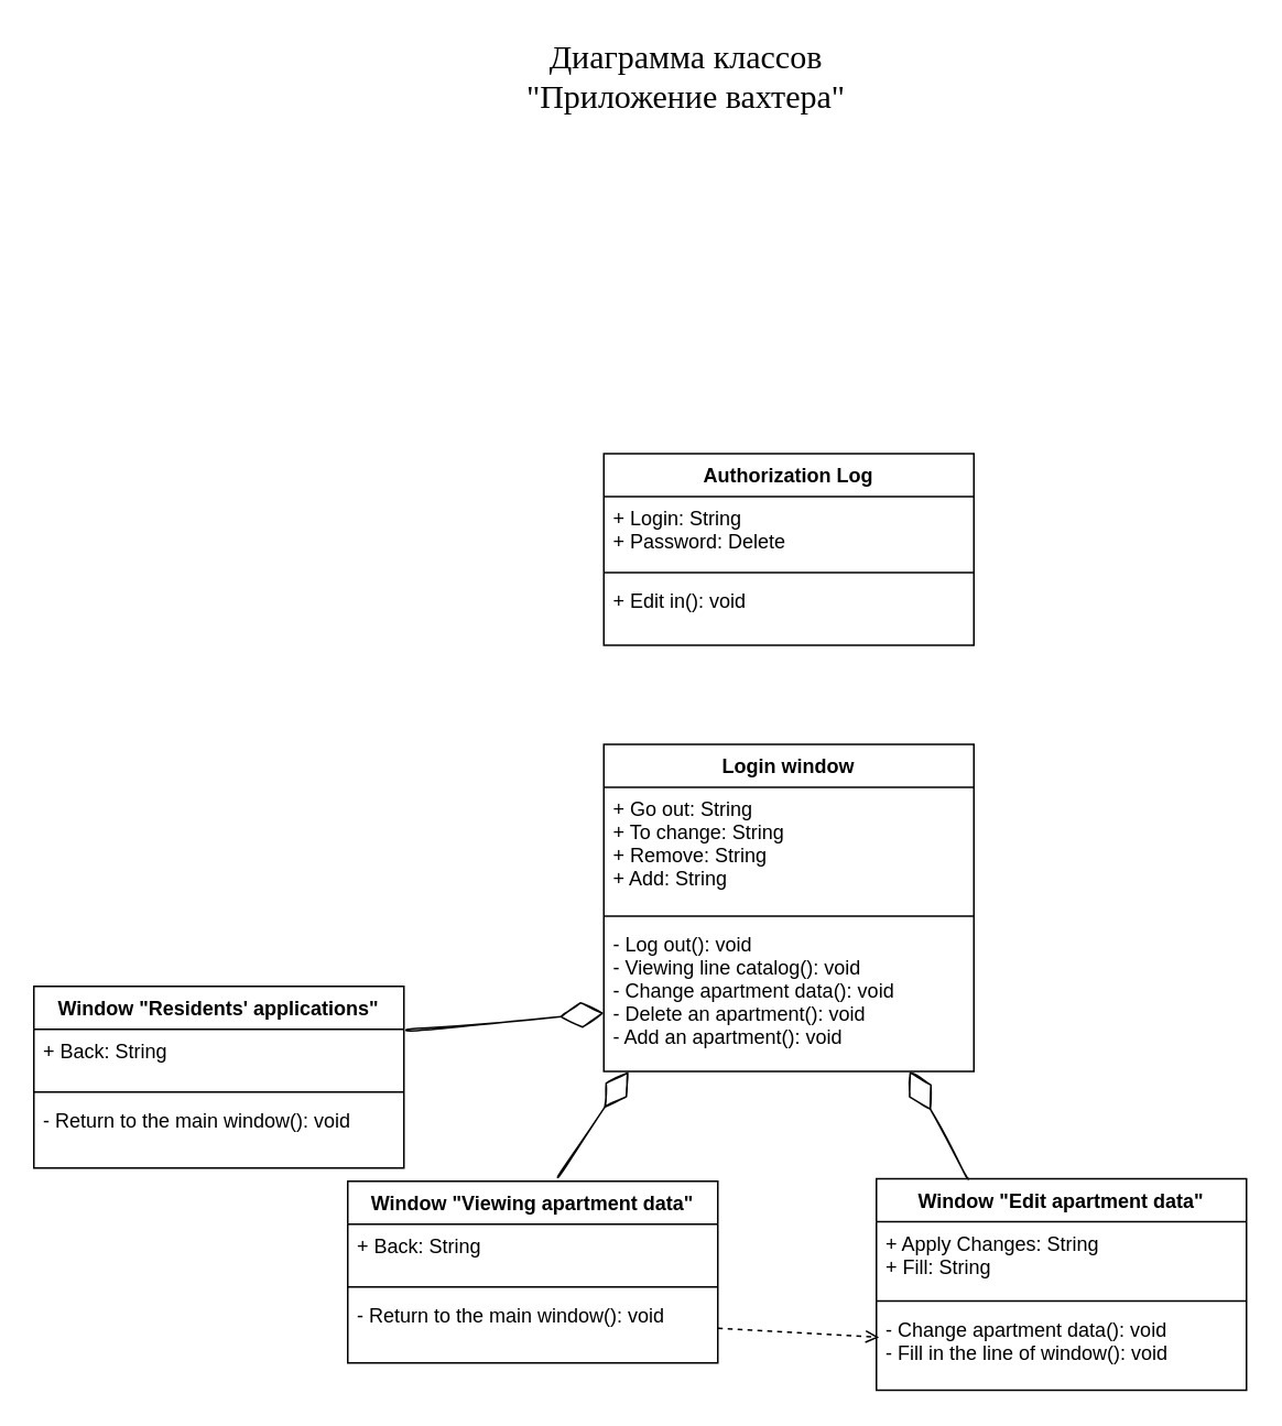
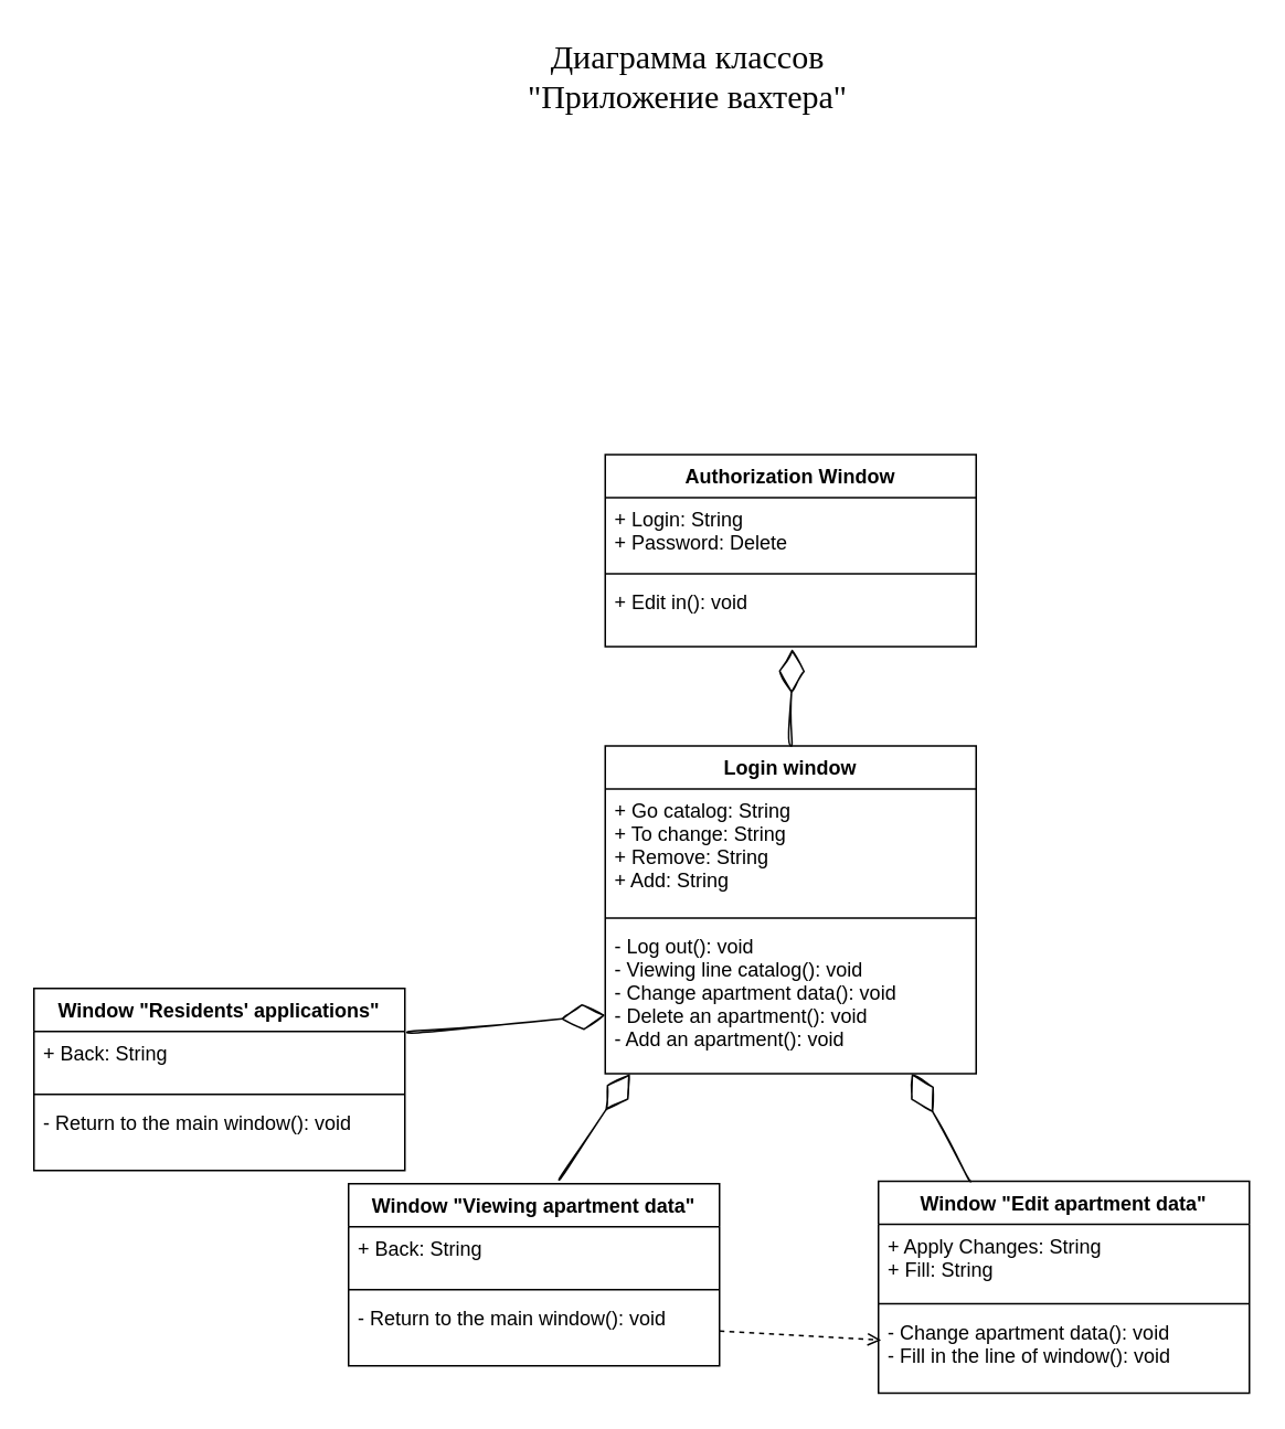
  <mxCell id="0" />
  <mxCell id="1" parent="0" />
  <mxCell id="2" value="Login window" style="swimlane;fontStyle=1;align=center;verticalAlign=top;childLayout=stackLayout;horizontal=1;startSize=26;horizontalStack=0;resizeParent=1;resizeParentMax=0;resizeLast=0;collapsible=1;marginBottom=0;" parent="1" vertex="1"><mxGeometry x="365" y="450" width="224" height="198" as="geometry" /></mxCell>
- <mxCell id="3" value="+ Go out: String&#10;+ To change: String&#10;+ Remove: String&#10;+ Add: String" style="text;strokeColor=none;fillColor=none;align=left;verticalAlign=top;spacingLeft=4;spacingRight=4;overflow=hidden;rotatable=0;points=[[0,0.5],[1,0.5]];portConstraint=eastwest;" parent="2" vertex="1"><mxGeometry y="26" width="224" height="74" as="geometry" /></mxCell>
+ <mxCell id="3" value="+ Go catalog: String&#10;+ To change: String&#10;+ Remove: String&#10;+ Add: String" style="text;strokeColor=none;fillColor=none;align=left;verticalAlign=top;spacingLeft=4;spacingRight=4;overflow=hidden;rotatable=0;points=[[0,0.5],[1,0.5]];portConstraint=eastwest;" parent="2" vertex="1"><mxGeometry y="26" width="224" height="74" as="geometry" /></mxCell>
  <mxCell id="4" value="" style="line;strokeWidth=1;fillColor=none;align=left;verticalAlign=middle;spacingTop=-1;spacingLeft=3;spacingRight=3;rotatable=0;labelPosition=right;points=[];portConstraint=eastwest;" parent="2" vertex="1"><mxGeometry y="100" width="224" height="8" as="geometry" /></mxCell>
  <mxCell id="5" value="- Log out(): void&#10;- Viewing line catalog(): void&#10;- Change apartment data(): void&#10;- Delete an apartment(): void&#10;- Add an apartment(): void" style="text;strokeColor=none;fillColor=none;align=left;verticalAlign=top;spacingLeft=4;spacingRight=4;overflow=hidden;rotatable=0;points=[[0,0.5],[1,0.5]];portConstraint=eastwest;" parent="2" vertex="1"><mxGeometry y="108" width="224" height="90" as="geometry" /></mxCell>
+ <mxCell id="6" value="" style="endArrow=diamondThin;endFill=0;endSize=24;html=1;shadow=0;sketch=1;strokeColor=#050505;strokeWidth=1;curved=1;jumpStyle=sharp;jumpSize=7;exitX=0.5;exitY=0;exitDx=0;exitDy=0;entryX=0.504;entryY=1.035;entryDx=0;entryDy=0;entryPerimeter=0;" parent="1" source="2" target="15" edge="1"><mxGeometry width="160" relative="1" as="geometry"><mxPoint x="352.5" y="529" as="sourcePoint" /><mxPoint x="477.177" y="346" as="targetPoint" /></mxGeometry></mxCell>
  <mxCell id="7" value="&lt;font face=&quot;Times New Roman&quot; style=&quot;font-size: 20px&quot;&gt;Диаграмма классов&lt;br&gt;&quot;Приложение вахтера&quot;&lt;/font&gt;" style="text;html=1;strokeColor=none;fillColor=none;align=center;verticalAlign=middle;whiteSpace=wrap;rounded=0;" parent="1" vertex="1"><mxGeometry x="310" y="20" width="210" height="50" as="geometry" /></mxCell>
  <mxCell id="8" value="Window &quot;Viewing apartment data&quot;" style="swimlane;fontStyle=1;align=center;verticalAlign=top;childLayout=stackLayout;horizontal=1;startSize=26;horizontalStack=0;resizeParent=1;resizeParentMax=0;resizeLast=0;collapsible=1;marginBottom=0;" parent="1" vertex="1"><mxGeometry x="210" y="714.42" width="224" height="110" as="geometry" /></mxCell>
  <mxCell id="9" value="+ Back: String&#10;" style="text;strokeColor=none;fillColor=none;align=left;verticalAlign=top;spacingLeft=4;spacingRight=4;overflow=hidden;rotatable=0;points=[[0,0.5],[1,0.5]];portConstraint=eastwest;" parent="8" vertex="1"><mxGeometry y="26" width="224" height="34" as="geometry" /></mxCell>
  <mxCell id="10" value="" style="line;strokeWidth=1;fillColor=none;align=left;verticalAlign=middle;spacingTop=-1;spacingLeft=3;spacingRight=3;rotatable=0;labelPosition=right;points=[];portConstraint=eastwest;" parent="8" vertex="1"><mxGeometry y="60" width="224" height="8" as="geometry" /></mxCell>
  <mxCell id="11" value="- Return to the main window(): void" style="text;strokeColor=none;fillColor=none;align=left;verticalAlign=top;spacingLeft=4;spacingRight=4;overflow=hidden;rotatable=0;points=[[0,0.5],[1,0.5]];portConstraint=eastwest;" parent="8" vertex="1"><mxGeometry y="68" width="224" height="42" as="geometry" /></mxCell>
- <mxCell id="12" value="Authorization Log" style="swimlane;fontStyle=1;align=center;verticalAlign=top;childLayout=stackLayout;horizontal=1;startSize=26;horizontalStack=0;resizeParent=1;resizeParentMax=0;resizeLast=0;collapsible=1;marginBottom=0;" parent="1" vertex="1"><mxGeometry x="365" y="274" width="224" height="116" as="geometry" /></mxCell>
+ <mxCell id="12" value="Authorization Window" style="swimlane;fontStyle=1;align=center;verticalAlign=top;childLayout=stackLayout;horizontal=1;startSize=26;horizontalStack=0;resizeParent=1;resizeParentMax=0;resizeLast=0;collapsible=1;marginBottom=0;" parent="1" vertex="1"><mxGeometry x="365" y="274" width="224" height="116" as="geometry" /></mxCell>
  <mxCell id="13" value="+ Login: String&#10;+ Password: Delete" style="text;strokeColor=none;fillColor=none;align=left;verticalAlign=top;spacingLeft=4;spacingRight=4;overflow=hidden;rotatable=0;points=[[0,0.5],[1,0.5]];portConstraint=eastwest;" parent="12" vertex="1"><mxGeometry y="26" width="224" height="42" as="geometry" /></mxCell>
  <mxCell id="14" value="" style="line;strokeWidth=1;fillColor=none;align=left;verticalAlign=middle;spacingTop=-1;spacingLeft=3;spacingRight=3;rotatable=0;labelPosition=right;points=[];portConstraint=eastwest;" parent="12" vertex="1"><mxGeometry y="68" width="224" height="8" as="geometry" /></mxCell>
  <mxCell id="15" value="+ Edit in(): void&#10;" style="text;strokeColor=none;fillColor=none;align=left;verticalAlign=top;spacingLeft=4;spacingRight=4;overflow=hidden;rotatable=0;points=[[0,0.5],[1,0.5]];portConstraint=eastwest;" parent="12" vertex="1"><mxGeometry y="76" width="224" height="40" as="geometry" /></mxCell>
  <mxCell id="16" value="Window &quot;Edit apartment data&quot;" style="swimlane;fontStyle=1;align=center;verticalAlign=top;childLayout=stackLayout;horizontal=1;startSize=26;horizontalStack=0;resizeParent=1;resizeParentMax=0;resizeLast=0;collapsible=1;marginBottom=0;" parent="1" vertex="1"><mxGeometry x="530" y="713" width="224" height="128" as="geometry" /></mxCell>
  <mxCell id="17" value="+ Apply Changes: String&#10;+ Fill: String" style="text;strokeColor=none;fillColor=none;align=left;verticalAlign=top;spacingLeft=4;spacingRight=4;overflow=hidden;rotatable=0;points=[[0,0.5],[1,0.5]];portConstraint=eastwest;" parent="16" vertex="1"><mxGeometry y="26" width="224" height="44" as="geometry" /></mxCell>
  <mxCell id="18" value="" style="line;strokeWidth=1;fillColor=none;align=left;verticalAlign=middle;spacingTop=-1;spacingLeft=3;spacingRight=3;rotatable=0;labelPosition=right;points=[];portConstraint=eastwest;" parent="16" vertex="1"><mxGeometry y="70" width="224" height="8" as="geometry" /></mxCell>
  <mxCell id="19" value="- Change apartment data(): void&#10;- Fill in the line of window(): void" style="text;strokeColor=none;fillColor=none;align=left;verticalAlign=top;spacingLeft=4;spacingRight=4;overflow=hidden;rotatable=0;points=[[0,0.5],[1,0.5]];portConstraint=eastwest;" parent="16" vertex="1"><mxGeometry y="78" width="224" height="50" as="geometry" /></mxCell>
  <mxCell id="20" value="" style="endArrow=diamondThin;endFill=0;endSize=24;html=1;shadow=0;sketch=1;strokeColor=#050505;strokeWidth=1;curved=1;jumpStyle=sharp;jumpSize=7;exitX=0.25;exitY=0;exitDx=0;exitDy=0;" parent="1" source="16" edge="1"><mxGeometry width="160" relative="1" as="geometry"><mxPoint x="222" y="618" as="sourcePoint" /><mxPoint x="550" y="648" as="targetPoint" /></mxGeometry></mxCell>
  <mxCell id="21" value="" style="endArrow=diamondThin;endFill=0;endSize=24;html=1;shadow=0;sketch=1;strokeColor=#050505;strokeWidth=1;curved=1;jumpStyle=sharp;jumpSize=7;exitX=0.568;exitY=-0.02;exitDx=0;exitDy=0;exitPerimeter=0;" parent="1" source="8" edge="1"><mxGeometry width="160" relative="1" as="geometry"><mxPoint x="330" y="708" as="sourcePoint" /><mxPoint x="380" y="648" as="targetPoint" /></mxGeometry></mxCell>
  <mxCell id="22" value="" style="endArrow=open;html=1;rounded=0;entryX=0.007;entryY=0.36;entryDx=0;entryDy=0;exitX=1;exitY=0.5;exitDx=0;exitDy=0;endFill=0;dashed=1;entryPerimeter=0;" parent="1" source="11" target="19" edge="1"><mxGeometry width="50" height="50" relative="1" as="geometry"><mxPoint x="520" y="780" as="sourcePoint" /><mxPoint x="470" y="830" as="targetPoint" /></mxGeometry></mxCell>
  <mxCell id="23" value="Window &quot;Residents' applications&quot;" style="swimlane;fontStyle=1;align=center;verticalAlign=top;childLayout=stackLayout;horizontal=1;startSize=26;horizontalStack=0;resizeParent=1;resizeParentMax=0;resizeLast=0;collapsible=1;marginBottom=0;" vertex="1" parent="1"><mxGeometry x="20" y="596.42" width="224" height="110" as="geometry" /></mxCell>
  <mxCell id="24" value="+ Back: String&#10;" style="text;strokeColor=none;fillColor=none;align=left;verticalAlign=top;spacingLeft=4;spacingRight=4;overflow=hidden;rotatable=0;points=[[0,0.5],[1,0.5]];portConstraint=eastwest;" vertex="1" parent="23"><mxGeometry y="26" width="224" height="34" as="geometry" /></mxCell>
  <mxCell id="25" value="" style="line;strokeWidth=1;fillColor=none;align=left;verticalAlign=middle;spacingTop=-1;spacingLeft=3;spacingRight=3;rotatable=0;labelPosition=right;points=[];portConstraint=eastwest;" vertex="1" parent="23"><mxGeometry y="60" width="224" height="8" as="geometry" /></mxCell>
  <mxCell id="26" value="- Return to the main window(): void" style="text;strokeColor=none;fillColor=none;align=left;verticalAlign=top;spacingLeft=4;spacingRight=4;overflow=hidden;rotatable=0;points=[[0,0.5],[1,0.5]];portConstraint=eastwest;" vertex="1" parent="23"><mxGeometry y="68" width="224" height="42" as="geometry" /></mxCell>
  <mxCell id="27" value="" style="endArrow=diamondThin;endFill=0;endSize=24;html=1;shadow=0;sketch=1;strokeColor=#050505;strokeWidth=1;curved=1;jumpStyle=sharp;jumpSize=7;exitX=1.006;exitY=0.017;exitDx=0;exitDy=0;exitPerimeter=0;" edge="1" parent="1" source="24" target="5"><mxGeometry width="160" relative="1" as="geometry"><mxPoint x="140" y="590" as="sourcePoint" /><mxPoint x="190" y="530" as="targetPoint" /></mxGeometry></mxCell>
